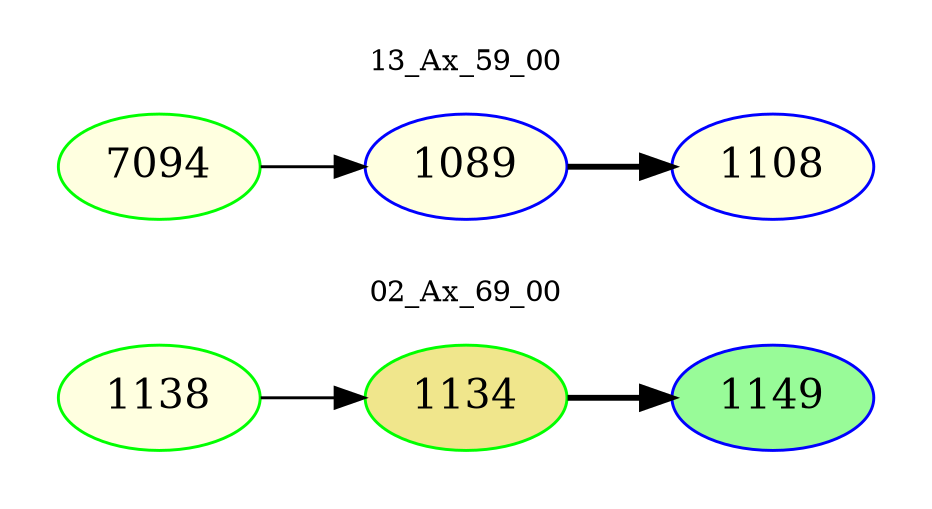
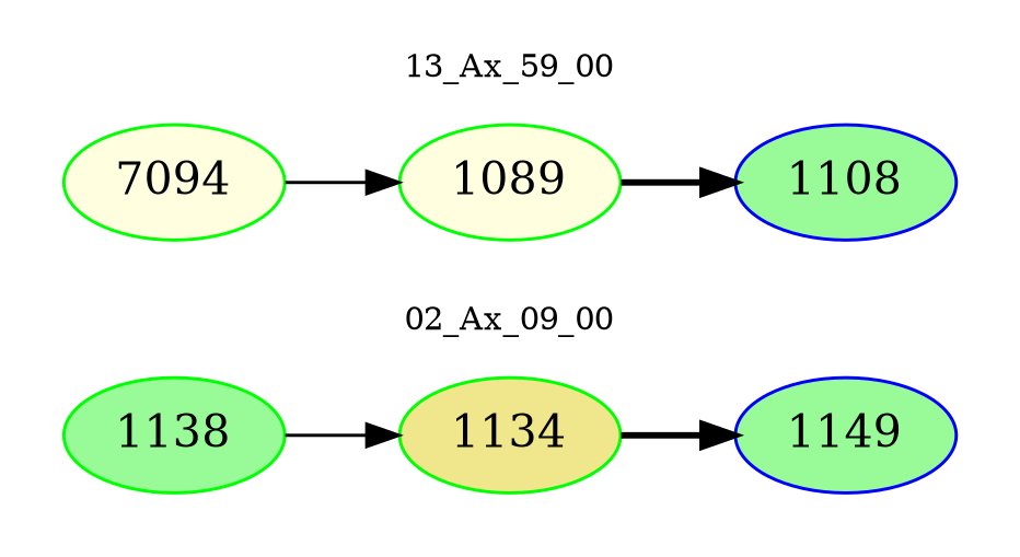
  digraph {
    rankdir=LR
    node [color=green fillcolor=lightyellow style=filled]
    edge [color=black style=solid]
-   n1 [label=1138]
+   n1 [fillcolor=palegreen label=1138]
    n2 [fillcolor=khaki label=1134]
    n3 [color=blue fillcolor=palegreen label=1149]
    n4 [label=7094]
-   n5 [color=blue label=1089]
-   n6 [color=blue label=1108]
+   n5 [label=1089]
+   n6 [color=blue fillcolor=palegreen label=1108]
    subgraph cluster_1 {
      color=white
      fontsize=10
-     label="02_Ax_69_00"
+     label="02_Ax_09_00"
      n1
      n2
      n3
    }
    subgraph cluster_2 {
      color=white
      fontsize=10
      label="13_Ax_59_00"
      n4
      n5
      n6
    }
    n1 -> n2
    n2 -> n3 [style=bold]
    n4 -> n5
    n5 -> n6 [style=bold]
  }
